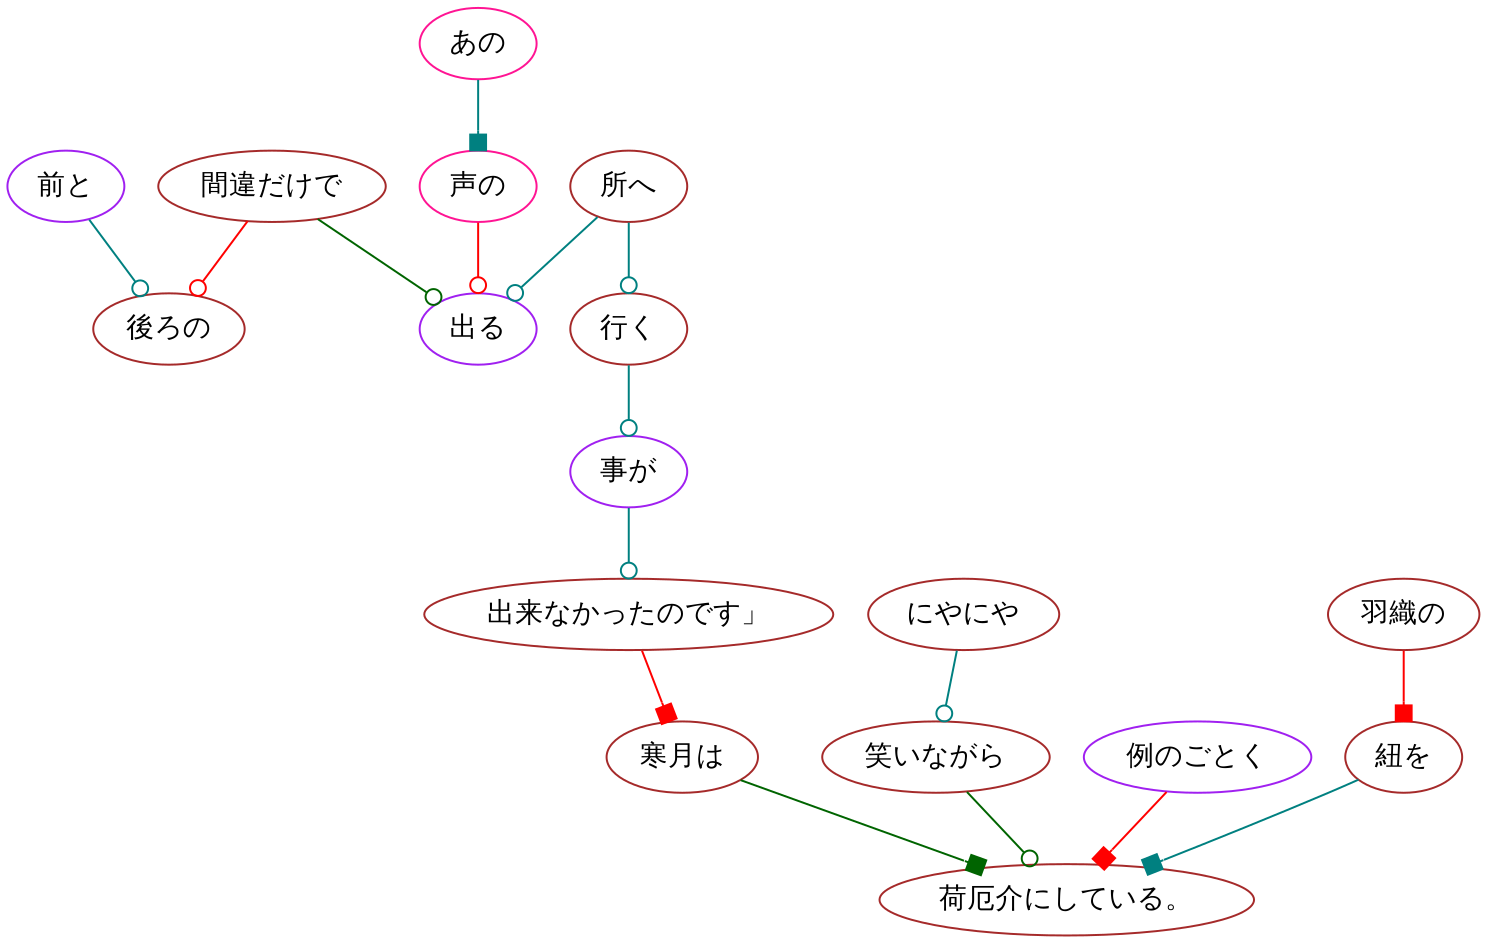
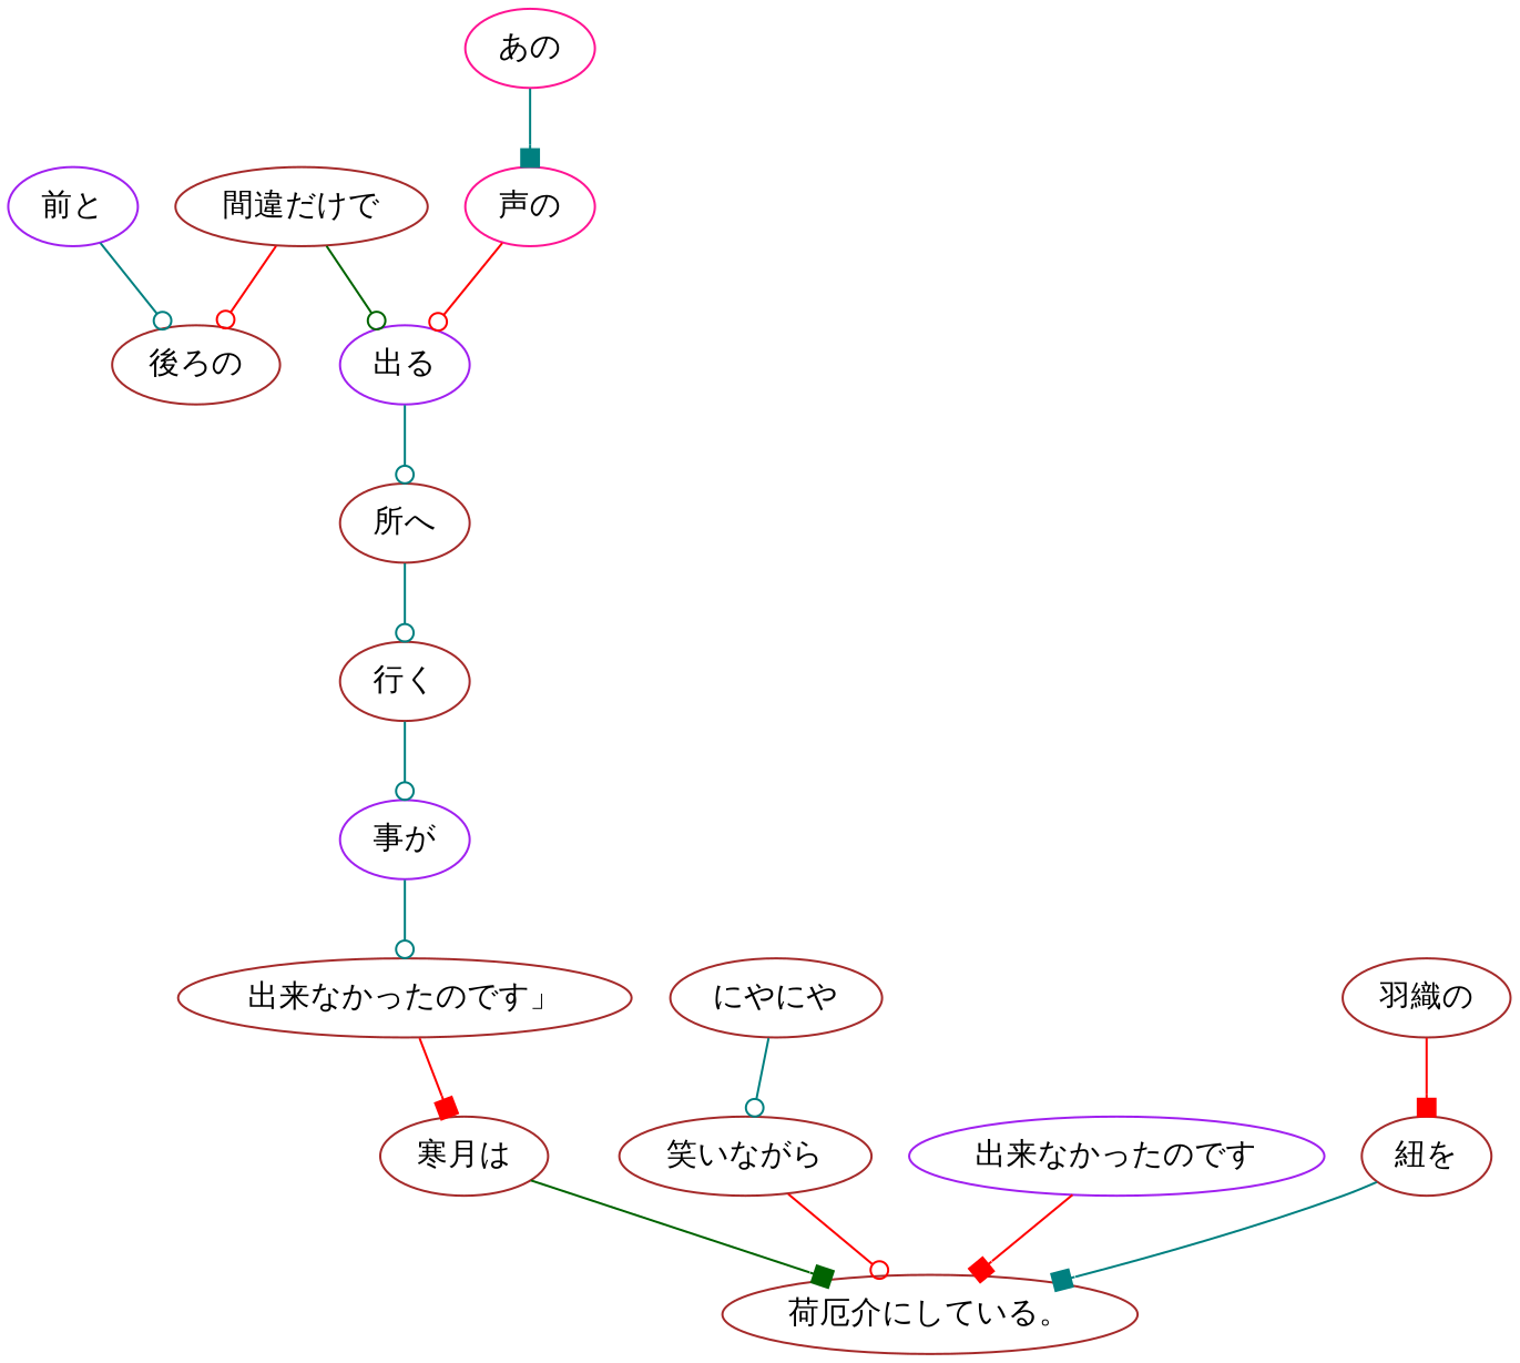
  digraph {
    node [color=brown]
    edge [arrowhead=odot color=teal]
    n1 [color=purple label="前と"]
    n2 [label="後ろの"]
    n3 [label="間違だけで"]
    n4 [color=purple label="出る"]
    n5 [label="所へ"]
    n6 [color=deeppink label="あの"]
    n7 [color=deeppink label="声の"]
    n8 [label="行く"]
    n9 [color=purple label="事が"]
    n10 [label="出来なかったのです」"]
    n11 [label="寒月は"]
    n12 [label="荷厄介にしている。"]
    n13 [label="にやにや"]
    n14 [label="笑いながら"]
-   n15 [color=purple label="例のごとく"]
+   n15 [color=purple label="出来なかったのです"]
    n16 [label="羽織の"]
    n17 [label="紐を"]
    n1 -> n2
    n3 -> n2 [color=red]
    n3 -> n4 [color=darkgreen]
-   n5 -> n4
+   n4 -> n5
    n5 -> n8
    n6 -> n7 [arrowhead=box]
    n7 -> n4 [color=red]
    n8 -> n9
    n9 -> n10
    n10 -> n11 [arrowhead=box color=red]
    n11 -> n12 [arrowhead=box color=darkgreen]
    n13 -> n14
-   n14 -> n12 [color=darkgreen]
+   n14 -> n12 [color=red]
    n15 -> n12 [arrowhead=box color=red]
    n16 -> n17 [arrowhead=box color=red]
    n17 -> n12 [arrowhead=box]
  }
